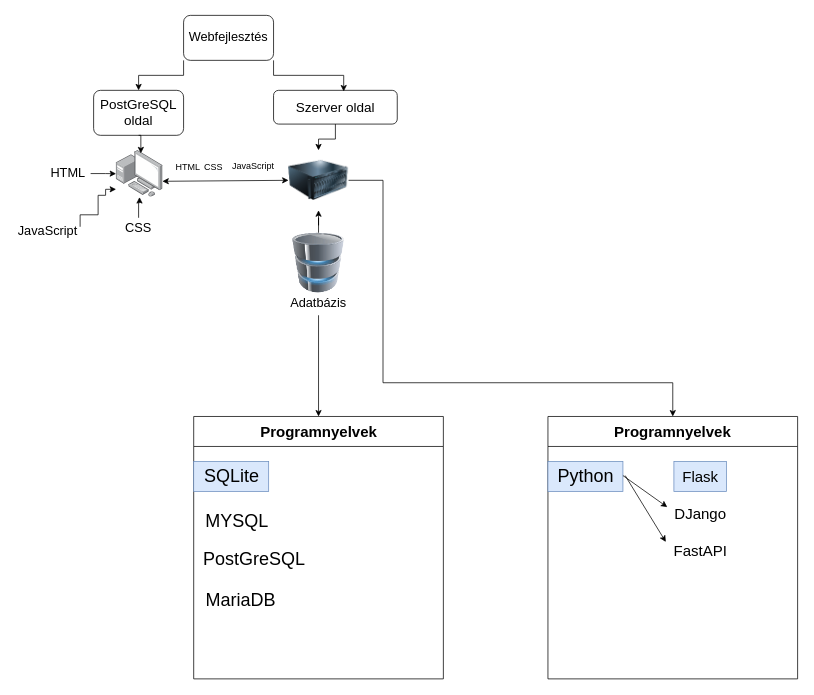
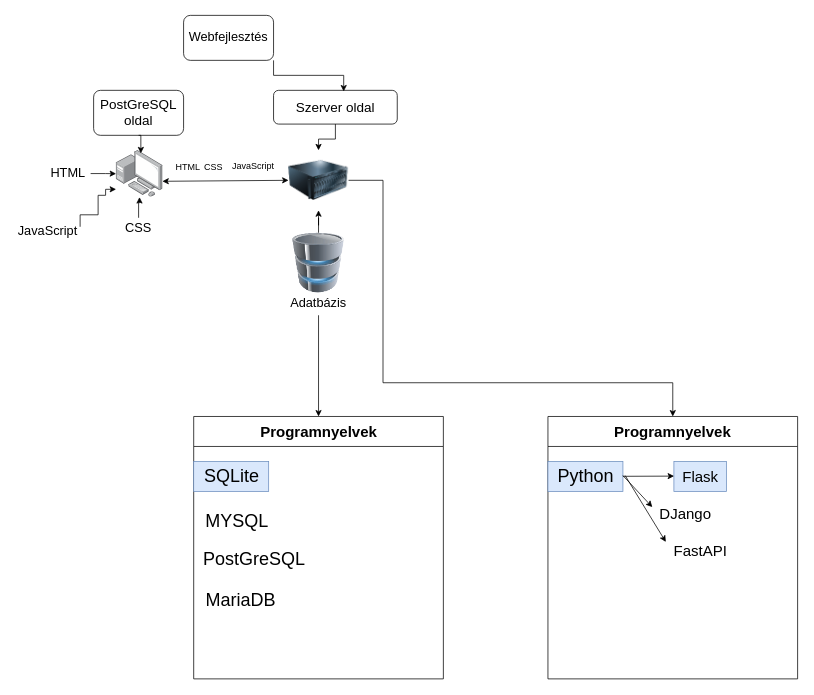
  <mxCell id="0" />
  <mxCell id="1" parent="0" />
- <mxCell id="2" style="edgeStyle=orthogonalEdgeStyle;rounded=0;orthogonalLoop=1;jettySize=auto;html=1;exitX=0;exitY=1;exitDx=0;exitDy=0;" edge="1" parent="1" source="3" target="4"><mxGeometry relative="1" as="geometry" /></mxCell>
  <mxCell id="3" value="&lt;font style=&quot;font-size: 17px;&quot;&gt;Webfejlesztés&lt;/font&gt;" style="rounded=1;whiteSpace=wrap;html=1;" vertex="1" parent="1"><mxGeometry x="244" y="20" width="120" height="60" as="geometry" /></mxCell>
  <mxCell id="4" value="&lt;font style=&quot;font-size: 18px;&quot;&gt;PostGreSQL oldal&lt;/font&gt;" style="rounded=1;whiteSpace=wrap;html=1;" vertex="1" parent="1"><mxGeometry x="124" y="120" width="120" height="60" as="geometry" /></mxCell>
  <mxCell id="5" style="edgeStyle=orthogonalEdgeStyle;rounded=0;orthogonalLoop=1;jettySize=auto;html=1;exitX=0.5;exitY=1;exitDx=0;exitDy=0;" edge="1" parent="1" source="6" target="9"><mxGeometry relative="1" as="geometry" /></mxCell>
  <mxCell id="6" value="&lt;font style=&quot;font-size: 18px;&quot;&gt;Szerver oldal&lt;/font&gt;" style="rounded=1;whiteSpace=wrap;html=1;" vertex="1" parent="1"><mxGeometry x="364" y="120" width="165" height="45" as="geometry" /></mxCell>
  <mxCell id="7" style="edgeStyle=orthogonalEdgeStyle;rounded=0;orthogonalLoop=1;jettySize=auto;html=1;exitX=1;exitY=1;exitDx=0;exitDy=0;entryX=0.567;entryY=0.033;entryDx=0;entryDy=0;entryPerimeter=0;" edge="1" parent="1" source="3" target="6"><mxGeometry relative="1" as="geometry" /></mxCell>
  <mxCell id="8" style="edgeStyle=orthogonalEdgeStyle;rounded=0;orthogonalLoop=1;jettySize=auto;html=1;exitX=1;exitY=0.5;exitDx=0;exitDy=0;entryX=0.5;entryY=0;entryDx=0;entryDy=0;" edge="1" parent="1" source="9" target="26"><mxGeometry relative="1" as="geometry"><Array as="points"><mxPoint x="510" y="240" /><mxPoint x="510" y="510" /><mxPoint x="897" y="510" /></Array></mxGeometry></mxCell>
  <mxCell id="9" value="" style="image;html=1;image=img/lib/clip_art/computers/Server_128x128.png" vertex="1" parent="1"><mxGeometry x="384" y="200" width="80" height="80" as="geometry" /></mxCell>
  <mxCell id="10" value="" style="image;points=[];aspect=fixed;html=1;align=center;shadow=0;dashed=0;image=img/lib/allied_telesis/computer_and_terminals/Personal_Computer_with_Server.svg;" vertex="1" parent="1"><mxGeometry x="154" y="200" width="62.4" height="62.4" as="geometry" /></mxCell>
  <mxCell id="11" style="edgeStyle=orthogonalEdgeStyle;rounded=0;orthogonalLoop=1;jettySize=auto;html=1;exitX=0.5;exitY=1;exitDx=0;exitDy=0;entryX=0.529;entryY=0.064;entryDx=0;entryDy=0;entryPerimeter=0;" edge="1" parent="1" source="4" target="10"><mxGeometry relative="1" as="geometry" /></mxCell>
  <mxCell id="12" style="edgeStyle=orthogonalEdgeStyle;rounded=0;orthogonalLoop=1;jettySize=auto;html=1;exitX=1;exitY=0.5;exitDx=0;exitDy=0;" edge="1" parent="1" source="13" target="10"><mxGeometry relative="1" as="geometry" /></mxCell>
  <mxCell id="13" value="&lt;font style=&quot;font-size: 17px;&quot;&gt;HTML&lt;/font&gt;" style="text;html=1;align=center;verticalAlign=middle;whiteSpace=wrap;rounded=0;" vertex="1" parent="1"><mxGeometry x="60" y="216" width="60" height="30" as="geometry" /></mxCell>
  <mxCell id="14" style="edgeStyle=orthogonalEdgeStyle;rounded=0;orthogonalLoop=1;jettySize=auto;html=1;exitX=0.5;exitY=0;exitDx=0;exitDy=0;" edge="1" parent="1" source="15" target="10"><mxGeometry relative="1" as="geometry" /></mxCell>
  <mxCell id="15" value="&lt;font style=&quot;font-size: 17px;&quot;&gt;CSS&lt;/font&gt;" style="text;html=1;align=center;verticalAlign=middle;whiteSpace=wrap;rounded=0;" vertex="1" parent="1"><mxGeometry x="154" y="290" width="60" height="30" as="geometry" /></mxCell>
  <mxCell id="16" value="&lt;font style=&quot;font-size: 17px;&quot;&gt;JavaScript&lt;/font&gt;" style="text;html=1;align=center;verticalAlign=middle;whiteSpace=wrap;rounded=0;" vertex="1" parent="1"><mxGeometry x="20" y="296" width="86" height="24" as="geometry" /></mxCell>
  <mxCell id="17" style="edgeStyle=orthogonalEdgeStyle;rounded=0;orthogonalLoop=1;jettySize=auto;html=1;exitX=1;exitY=0.25;exitDx=0;exitDy=0;entryX=0;entryY=0.833;entryDx=0;entryDy=0;entryPerimeter=0;" edge="1" parent="1" source="16" target="10"><mxGeometry relative="1" as="geometry"><Array as="points"><mxPoint x="106" y="286" /><mxPoint x="130" y="286" /><mxPoint x="130" y="260" /><mxPoint x="140" y="260" /><mxPoint x="140" y="252" /></Array></mxGeometry></mxCell>
  <mxCell id="18" style="edgeStyle=orthogonalEdgeStyle;rounded=0;orthogonalLoop=1;jettySize=auto;html=1;exitX=0.5;exitY=0;exitDx=0;exitDy=0;" edge="1" parent="1" source="19" target="9"><mxGeometry relative="1" as="geometry" /></mxCell>
  <mxCell id="19" value="" style="image;html=1;image=img/lib/clip_art/computers/Database_128x128.png" vertex="1" parent="1"><mxGeometry x="384" y="310" width="80" height="80" as="geometry" /></mxCell>
  <mxCell id="20" style="edgeStyle=orthogonalEdgeStyle;rounded=0;orthogonalLoop=1;jettySize=auto;html=1;exitX=0.5;exitY=1;exitDx=0;exitDy=0;entryX=0.5;entryY=0;entryDx=0;entryDy=0;" edge="1" parent="1" source="21" target="34"><mxGeometry relative="1" as="geometry" /></mxCell>
  <mxCell id="21" value="&lt;font style=&quot;font-size: 17px;&quot;&gt;Adatbázis&lt;/font&gt;" style="text;html=1;align=center;verticalAlign=middle;whiteSpace=wrap;rounded=0;" vertex="1" parent="1"><mxGeometry x="376" y="390" width="96" height="30" as="geometry" /></mxCell>
  <mxCell id="22" value="" style="endArrow=classic;startArrow=classic;html=1;rounded=0;entryX=0;entryY=0.5;entryDx=0;entryDy=0;exitX=0.989;exitY=0.662;exitDx=0;exitDy=0;exitPerimeter=0;" edge="1" parent="1" source="10" target="9"><mxGeometry width="50" height="50" relative="1" as="geometry"><mxPoint x="260" y="270" as="sourcePoint" /><mxPoint x="310" y="220" as="targetPoint" /></mxGeometry></mxCell>
  <mxCell id="23" value="&lt;font&gt;HTML&lt;/font&gt;" style="text;html=1;align=center;verticalAlign=middle;whiteSpace=wrap;rounded=0;" vertex="1" parent="1"><mxGeometry x="230" y="210" width="40" height="25" as="geometry" /></mxCell>
  <mxCell id="24" value="&lt;font&gt;CSS&lt;/font&gt;" style="text;html=1;align=center;verticalAlign=middle;whiteSpace=wrap;rounded=0;" vertex="1" parent="1"><mxGeometry x="264" y="210" width="40" height="25" as="geometry" /></mxCell>
  <mxCell id="25" value="&lt;font&gt;JavaScript&lt;/font&gt;" style="text;html=1;align=center;verticalAlign=middle;whiteSpace=wrap;rounded=0;" vertex="1" parent="1"><mxGeometry x="304" y="210" width="66" height="24" as="geometry" /></mxCell>
  <mxCell id="26" value="&lt;font style=&quot;font-size: 20px;&quot;&gt;Programnyelvek&lt;/font&gt;" style="swimlane;whiteSpace=wrap;html=1;startSize=40;" vertex="1" parent="1"><mxGeometry x="730" y="555" width="333" height="350" as="geometry"><mxRectangle x="627" y="220" width="130" height="30" as="alternateBounds" /></mxGeometry></mxCell>
  <mxCell id="27" value="&lt;font style=&quot;font-size: 24px;&quot;&gt;Python&lt;/font&gt;" style="text;html=1;align=center;verticalAlign=middle;resizable=0;points=[];autosize=1;strokeColor=#6c8ebf;fillColor=#dae8fc;" vertex="1" parent="26"><mxGeometry y="60" width="100" height="40" as="geometry" /></mxCell>
  <mxCell id="28" value="&lt;font style=&quot;font-size: 20px;&quot;&gt;Flask&lt;/font&gt;" style="text;html=1;align=center;verticalAlign=middle;resizable=0;points=[];autosize=1;strokeColor=#6c8ebf;fillColor=#dae8fc;" vertex="1" parent="26"><mxGeometry x="168" y="60.0" width="70" height="40" as="geometry" /></mxCell>
- <mxCell id="29" value="&lt;font style=&quot;font-size: 20px;&quot;&gt;DJango&lt;/font&gt;" style="text;html=1;align=center;verticalAlign=middle;resizable=0;points=[];autosize=1;" vertex="1" parent="26"><mxGeometry x="158" y="108.8" width="90" height="40" as="geometry" /></mxCell>
+ <mxCell id="29" value="&lt;font style=&quot;font-size: 20px;&quot;&gt;DJango&lt;/font&gt;" style="text;html=1;align=center;verticalAlign=middle;resizable=0;points=[];autosize=1;" vertex="1" parent="26"><mxGeometry x="138" y="108.8" width="90" height="40" as="geometry" /></mxCell>
  <mxCell id="30" value="&lt;font style=&quot;font-size: 20px;&quot;&gt;FastAPI&lt;/font&gt;" style="text;html=1;align=center;verticalAlign=middle;resizable=0;points=[];autosize=1;" vertex="1" parent="26"><mxGeometry x="158" y="158.8" width="90" height="40" as="geometry" /></mxCell>
+ <mxCell id="31" value="" style="endArrow=classic;html=1;rounded=0;entryX=0.003;entryY=0.489;entryDx=0;entryDy=0;entryPerimeter=0;" edge="1" parent="26" source="27" target="28"><mxGeometry width="50" height="50" relative="1" as="geometry"><mxPoint x="103" y="88.8" as="sourcePoint" /><mxPoint x="153" y="38.8" as="targetPoint" /></mxGeometry></mxCell>
  <mxCell id="32" value="" style="endArrow=classic;html=1;rounded=0;entryX=0.013;entryY=0.302;entryDx=0;entryDy=0;entryPerimeter=0;" edge="1" parent="26" target="29"><mxGeometry width="50" height="50" relative="1" as="geometry"><mxPoint x="100" y="78.8" as="sourcePoint" /><mxPoint x="168" y="89.8" as="targetPoint" /></mxGeometry></mxCell>
  <mxCell id="33" value="" style="endArrow=classic;html=1;rounded=0;entryX=-0.009;entryY=0.213;entryDx=0;entryDy=0;entryPerimeter=0;" edge="1" parent="26" target="30"><mxGeometry width="50" height="50" relative="1" as="geometry"><mxPoint x="103" y="78.8" as="sourcePoint" /><mxPoint x="158" y="138.8" as="targetPoint" /></mxGeometry></mxCell>
  <mxCell id="34" value="&lt;font style=&quot;font-size: 20px;&quot;&gt;Programnyelvek&lt;/font&gt;" style="swimlane;whiteSpace=wrap;html=1;startSize=40;" vertex="1" parent="1"><mxGeometry x="257.5" y="555" width="333" height="350" as="geometry"><mxRectangle x="627" y="220" width="130" height="30" as="alternateBounds" /></mxGeometry></mxCell>
  <mxCell id="35" value="&lt;font style=&quot;font-size: 24px;&quot;&gt;SQLite&lt;/font&gt;" style="text;html=1;align=center;verticalAlign=middle;resizable=0;points=[];autosize=1;strokeColor=#6c8ebf;fillColor=#dae8fc;" vertex="1" parent="34"><mxGeometry y="60" width="100" height="40" as="geometry" /></mxCell>
  <mxCell id="36" value="&lt;font style=&quot;font-size: 24px;&quot;&gt;MYSQL&lt;/font&gt;" style="text;html=1;align=center;verticalAlign=middle;resizable=0;points=[];autosize=1;strokeColor=none;fillColor=none;" vertex="1" parent="34"><mxGeometry x="2.5" y="120" width="110" height="40" as="geometry" /></mxCell>
  <mxCell id="37" value="&lt;font style=&quot;font-size: 24px;&quot;&gt;PostGreSQL&lt;/font&gt;" style="text;html=1;align=center;verticalAlign=middle;resizable=0;points=[];autosize=1;strokeColor=none;fillColor=none;" vertex="1" parent="34"><mxGeometry y="170" width="160" height="40" as="geometry" /></mxCell>
  <mxCell id="38" value="&lt;span style=&quot;font-size: 24px;&quot;&gt;MariaDB&lt;/span&gt;" style="text;html=1;align=center;verticalAlign=middle;resizable=0;points=[];autosize=1;strokeColor=none;fillColor=none;" vertex="1" parent="34"><mxGeometry x="2.5" y="225" width="120" height="40" as="geometry" /></mxCell>
